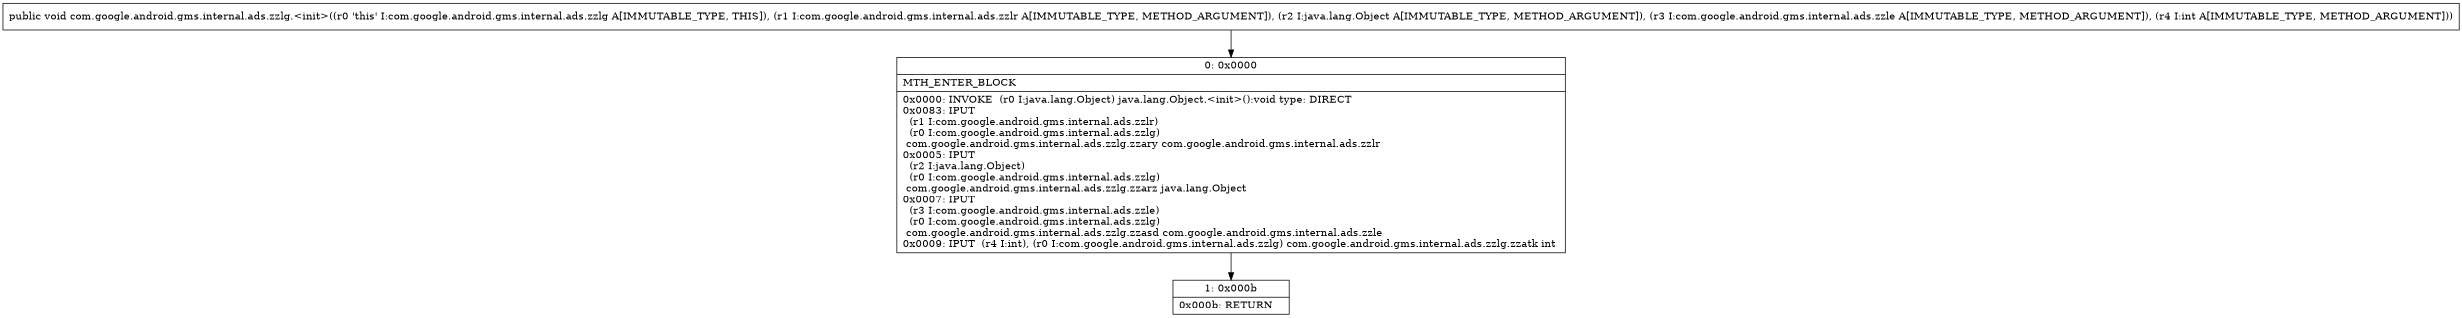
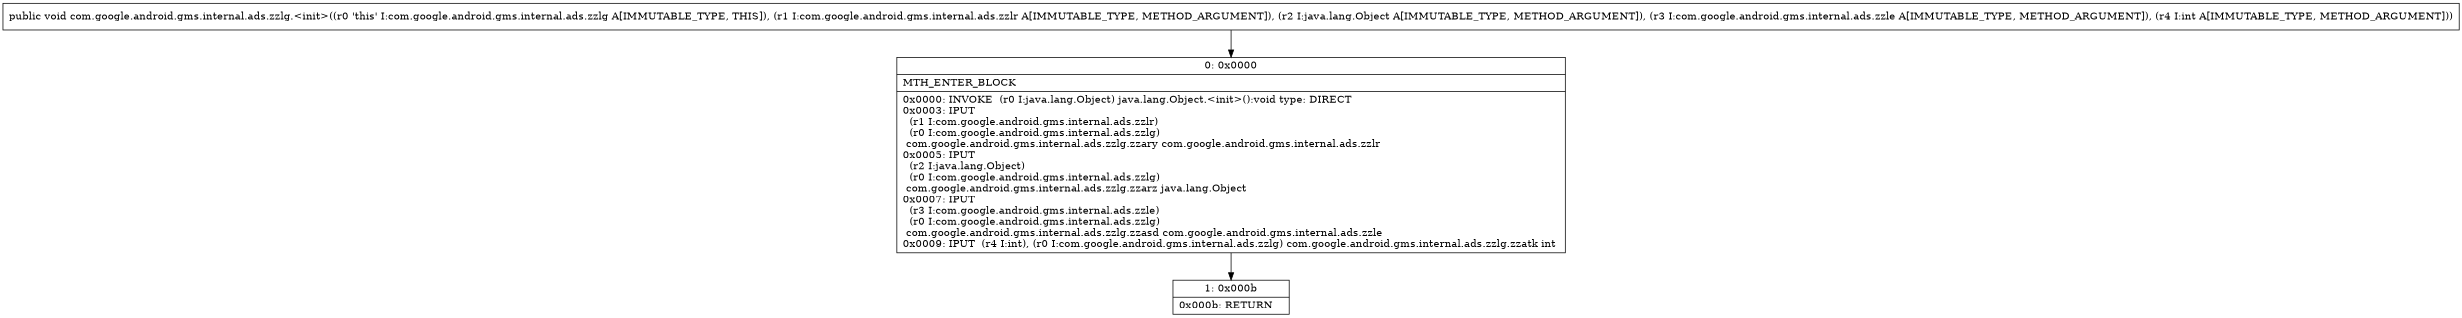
  digraph {
    node [shape=record]
-   n1 [label="{0\:\ 0x0000|MTH_ENTER_BLOCK\l|0x0000: INVOKE  (r0 I:java.lang.Object) java.lang.Object.\<init\>():void type: DIRECT \l0x0083: IPUT  \l  (r1 I:com.google.android.gms.internal.ads.zzlr)\l  (r0 I:com.google.android.gms.internal.ads.zzlg)\l com.google.android.gms.internal.ads.zzlg.zzary com.google.android.gms.internal.ads.zzlr \l0x0005: IPUT  \l  (r2 I:java.lang.Object)\l  (r0 I:com.google.android.gms.internal.ads.zzlg)\l com.google.android.gms.internal.ads.zzlg.zzarz java.lang.Object \l0x0007: IPUT  \l  (r3 I:com.google.android.gms.internal.ads.zzle)\l  (r0 I:com.google.android.gms.internal.ads.zzlg)\l com.google.android.gms.internal.ads.zzlg.zzasd com.google.android.gms.internal.ads.zzle \l0x0009: IPUT  (r4 I:int), (r0 I:com.google.android.gms.internal.ads.zzlg) com.google.android.gms.internal.ads.zzlg.zzatk int \l}"]
+   n1 [label="{0\:\ 0x0000|MTH_ENTER_BLOCK\l|0x0000: INVOKE  (r0 I:java.lang.Object) java.lang.Object.\<init\>():void type: DIRECT \l0x0003: IPUT  \l  (r1 I:com.google.android.gms.internal.ads.zzlr)\l  (r0 I:com.google.android.gms.internal.ads.zzlg)\l com.google.android.gms.internal.ads.zzlg.zzary com.google.android.gms.internal.ads.zzlr \l0x0005: IPUT  \l  (r2 I:java.lang.Object)\l  (r0 I:com.google.android.gms.internal.ads.zzlg)\l com.google.android.gms.internal.ads.zzlg.zzarz java.lang.Object \l0x0007: IPUT  \l  (r3 I:com.google.android.gms.internal.ads.zzle)\l  (r0 I:com.google.android.gms.internal.ads.zzlg)\l com.google.android.gms.internal.ads.zzlg.zzasd com.google.android.gms.internal.ads.zzle \l0x0009: IPUT  (r4 I:int), (r0 I:com.google.android.gms.internal.ads.zzlg) com.google.android.gms.internal.ads.zzlg.zzatk int \l}"]
    n2 [label="{1\:\ 0x000b|0x000b: RETURN   \l}"]
    n3 [label="{public void com.google.android.gms.internal.ads.zzlg.\<init\>((r0 'this' I:com.google.android.gms.internal.ads.zzlg A[IMMUTABLE_TYPE, THIS]), (r1 I:com.google.android.gms.internal.ads.zzlr A[IMMUTABLE_TYPE, METHOD_ARGUMENT]), (r2 I:java.lang.Object A[IMMUTABLE_TYPE, METHOD_ARGUMENT]), (r3 I:com.google.android.gms.internal.ads.zzle A[IMMUTABLE_TYPE, METHOD_ARGUMENT]), (r4 I:int A[IMMUTABLE_TYPE, METHOD_ARGUMENT])) }"]
    n1 -> n2
    n3 -> n1
  }
